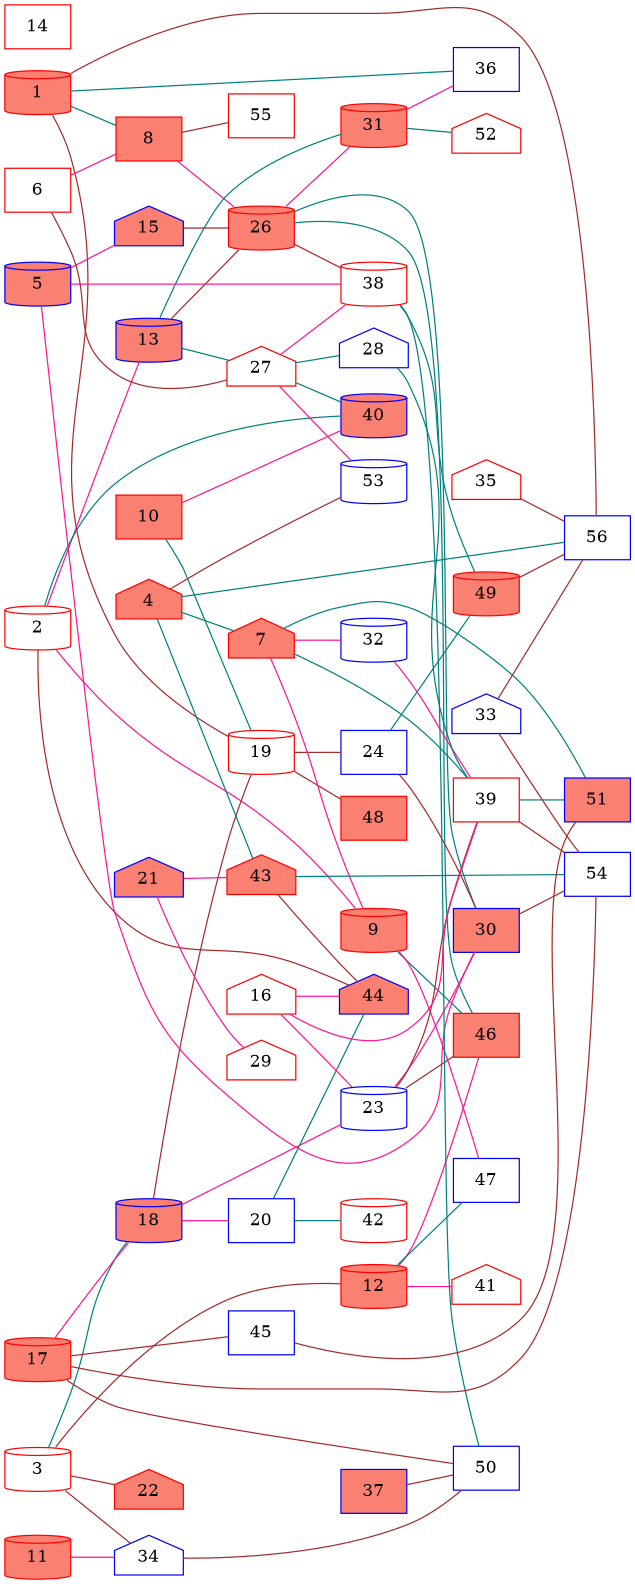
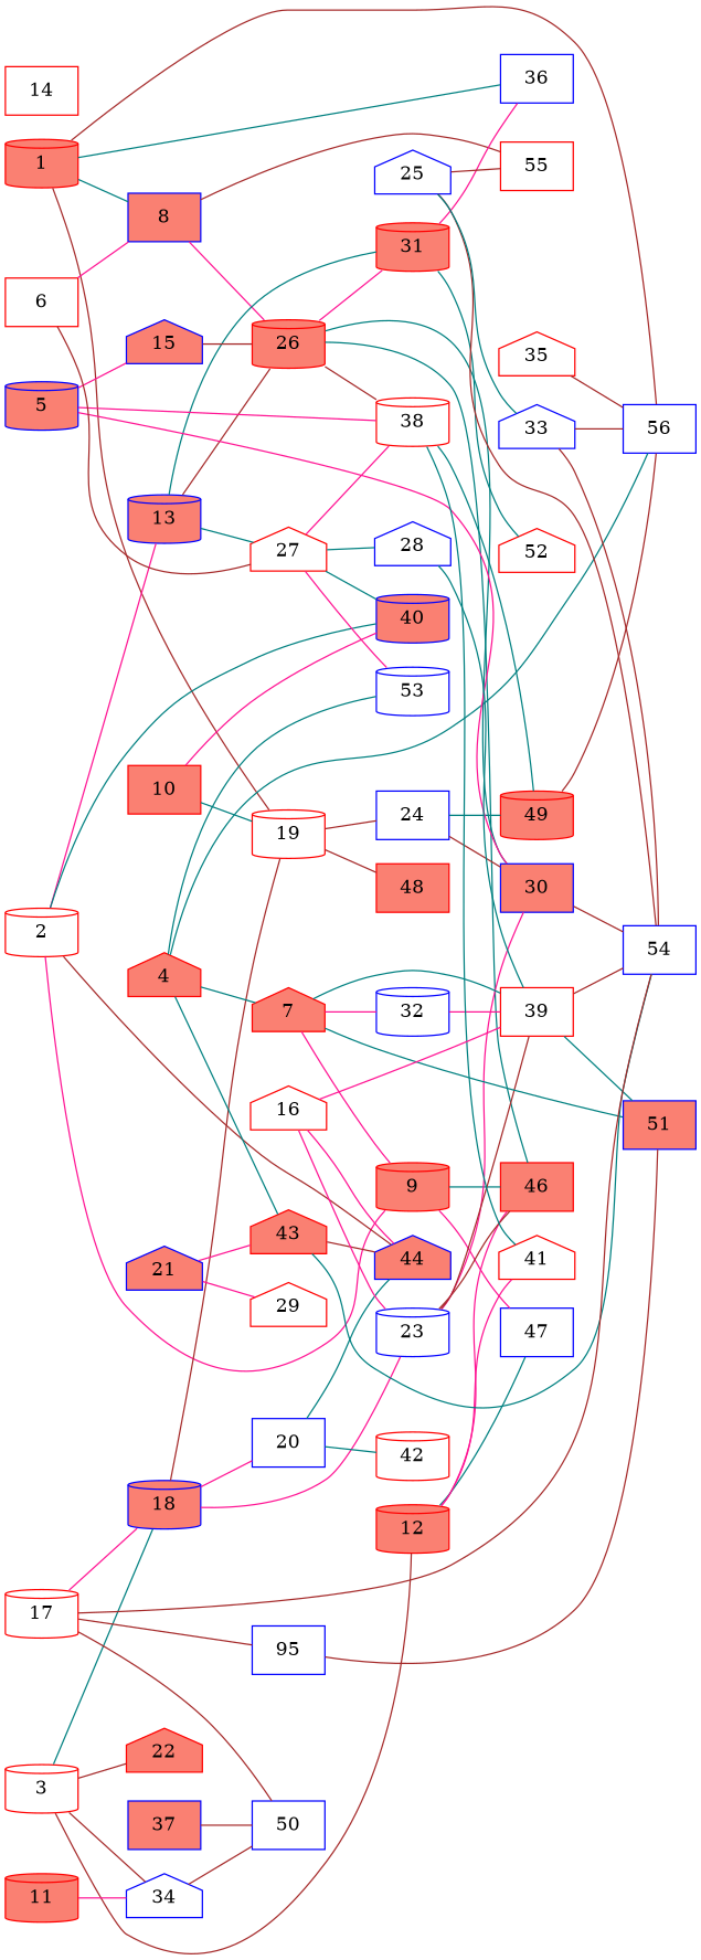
  graph {
    rankdir=LR
    node [color=red fillcolor=white shape=cylinder style=filled]
    edge [color=brown]
    1 [fillcolor=salmon]
-   8 [fillcolor=salmon shape=box]
+   8 [color=blue fillcolor=salmon shape=box]
    19
    36 [color=blue shape=box]
    56 [color=blue shape=box]
    26 [fillcolor=salmon]
    55 [shape=box]
    24 [color=blue shape=box]
    48 [fillcolor=salmon shape=box]
    9 [fillcolor=salmon]
    2
    13 [color=blue fillcolor=salmon]
    40 [color=blue fillcolor=salmon]
    44 [color=blue fillcolor=salmon shape=house]
    46 [fillcolor=salmon shape=box]
    47 [color=blue shape=box]
    27 [shape=house]
    31 [fillcolor=salmon]
    12 [fillcolor=salmon]
    3
    18 [color=blue fillcolor=salmon]
    22 [fillcolor=salmon shape=house]
    34 [color=blue shape=house]
    41 [shape=house]
    23 [color=blue]
    20 [color=blue shape=box]
    30 [color=blue fillcolor=salmon shape=box]
    39 [shape=box]
    50 [color=blue shape=box]
    4 [fillcolor=salmon shape=house]
    7 [fillcolor=salmon shape=house]
    43 [fillcolor=salmon shape=house]
    53 [color=blue]
    32 [color=blue]
    51 [color=blue fillcolor=salmon shape=box]
    54 [color=blue shape=box]
    5 [color=blue fillcolor=salmon]
    15 [color=blue fillcolor=salmon shape=house]
    38
    49 [fillcolor=salmon]
    6 [shape=box]
    28 [color=blue shape=house]
    10 [fillcolor=salmon shape=box]
    11 [fillcolor=salmon]
    52 [shape=house]
    14 [shape=box]
    16 [shape=house]
-   17 [fillcolor=salmon]
-   45 [color=blue shape=box]
+   17
+   45 [color=blue shape=box label=95]
    42
    21 [color=blue fillcolor=salmon shape=house]
    29 [shape=house]
+   25 [color=blue shape=house]
    33 [color=blue shape=house]
    35 [shape=house]
    37 [color=blue fillcolor=salmon shape=box]
    1 -- 8 [color=teal]
    1 -- 19
    1 -- 36 [color=teal]
    1 -- 56
    8 -- 26 [color=deeppink]
    8 -- 55
    19 -- 24
    19 -- 48
    26 -- 46 [color=teal]
    26 -- 31 [color=deeppink]
    26 -- 30 [color=teal]
    26 -- 38
    24 -- 30
    24 -- 49 [color=teal]
    9 -- 46 [color=teal]
    9 -- 47 [color=deeppink]
    2 -- 9 [color=deeppink]
    2 -- 13 [color=deeppink]
    2 -- 40 [color=teal]
    2 -- 44
    13 -- 26
    13 -- 27 [color=teal]
    13 -- 31 [color=teal]
    27 -- 40 [color=teal]
    27 -- 53 [color=deeppink]
    27 -- 38 [color=deeppink]
    27 -- 28 [color=teal]
    31 -- 36 [color=deeppink]
    31 -- 52 [color=teal]
    12 -- 46 [color=deeppink]
    12 -- 47 [color=teal]
    12 -- 41 [color=deeppink]
    3 -- 12
    3 -- 18 [color=teal]
    3 -- 22
    3 -- 34
    18 -- 19
    18 -- 23 [color=deeppink]
    18 -- 20 [color=deeppink]
    34 -- 50
    23 -- 46
    23 -- 30 [color=deeppink]
    23 -- 39
    20 -- 44 [color=teal]
    20 -- 42 [color=teal]
    30 -- 54
    39 -- 51 [color=teal]
    39 -- 54
    4 -- 56 [color=teal]
    4 -- 7 [color=teal]
    4 -- 43 [color=teal]
-   4 -- 53
+   4 -- 53 [color=teal]
    7 -- 9 [color=deeppink]
    7 -- 39 [color=teal]
    7 -- 32 [color=deeppink]
    7 -- 51 [color=teal]
    43 -- 44
    43 -- 54 [color=teal]
    32 -- 39 [color=deeppink]
    5 -- 30 [color=deeppink]
    5 -- 15 [color=deeppink]
    5 -- 38 [color=deeppink]
    15 -- 26
-   38 -- 50 [color=teal]
+   38 -- 41 [color=teal]
    38 -- 49 [color=teal]
    49 -- 56
    6 -- 8 [color=deeppink]
    6 -- 27
    28 -- 39 [color=teal]
    10 -- 19 [color=teal]
    10 -- 40 [color=deeppink]
    11 -- 34 [color=deeppink]
    16 -- 44 [color=deeppink]
    16 -- 23 [color=deeppink]
    16 -- 39 [color=deeppink]
    17 -- 18 [color=deeppink]
    17 -- 50
    17 -- 54
    17 -- 45
    45 -- 51
    21 -- 43 [color=deeppink]
    21 -- 29 [color=deeppink]
+   25 -- 55
+   25 -- 54
+   25 -- 33 [color=teal]
    33 -- 56
    33 -- 54
    35 -- 56
    37 -- 50
  }
